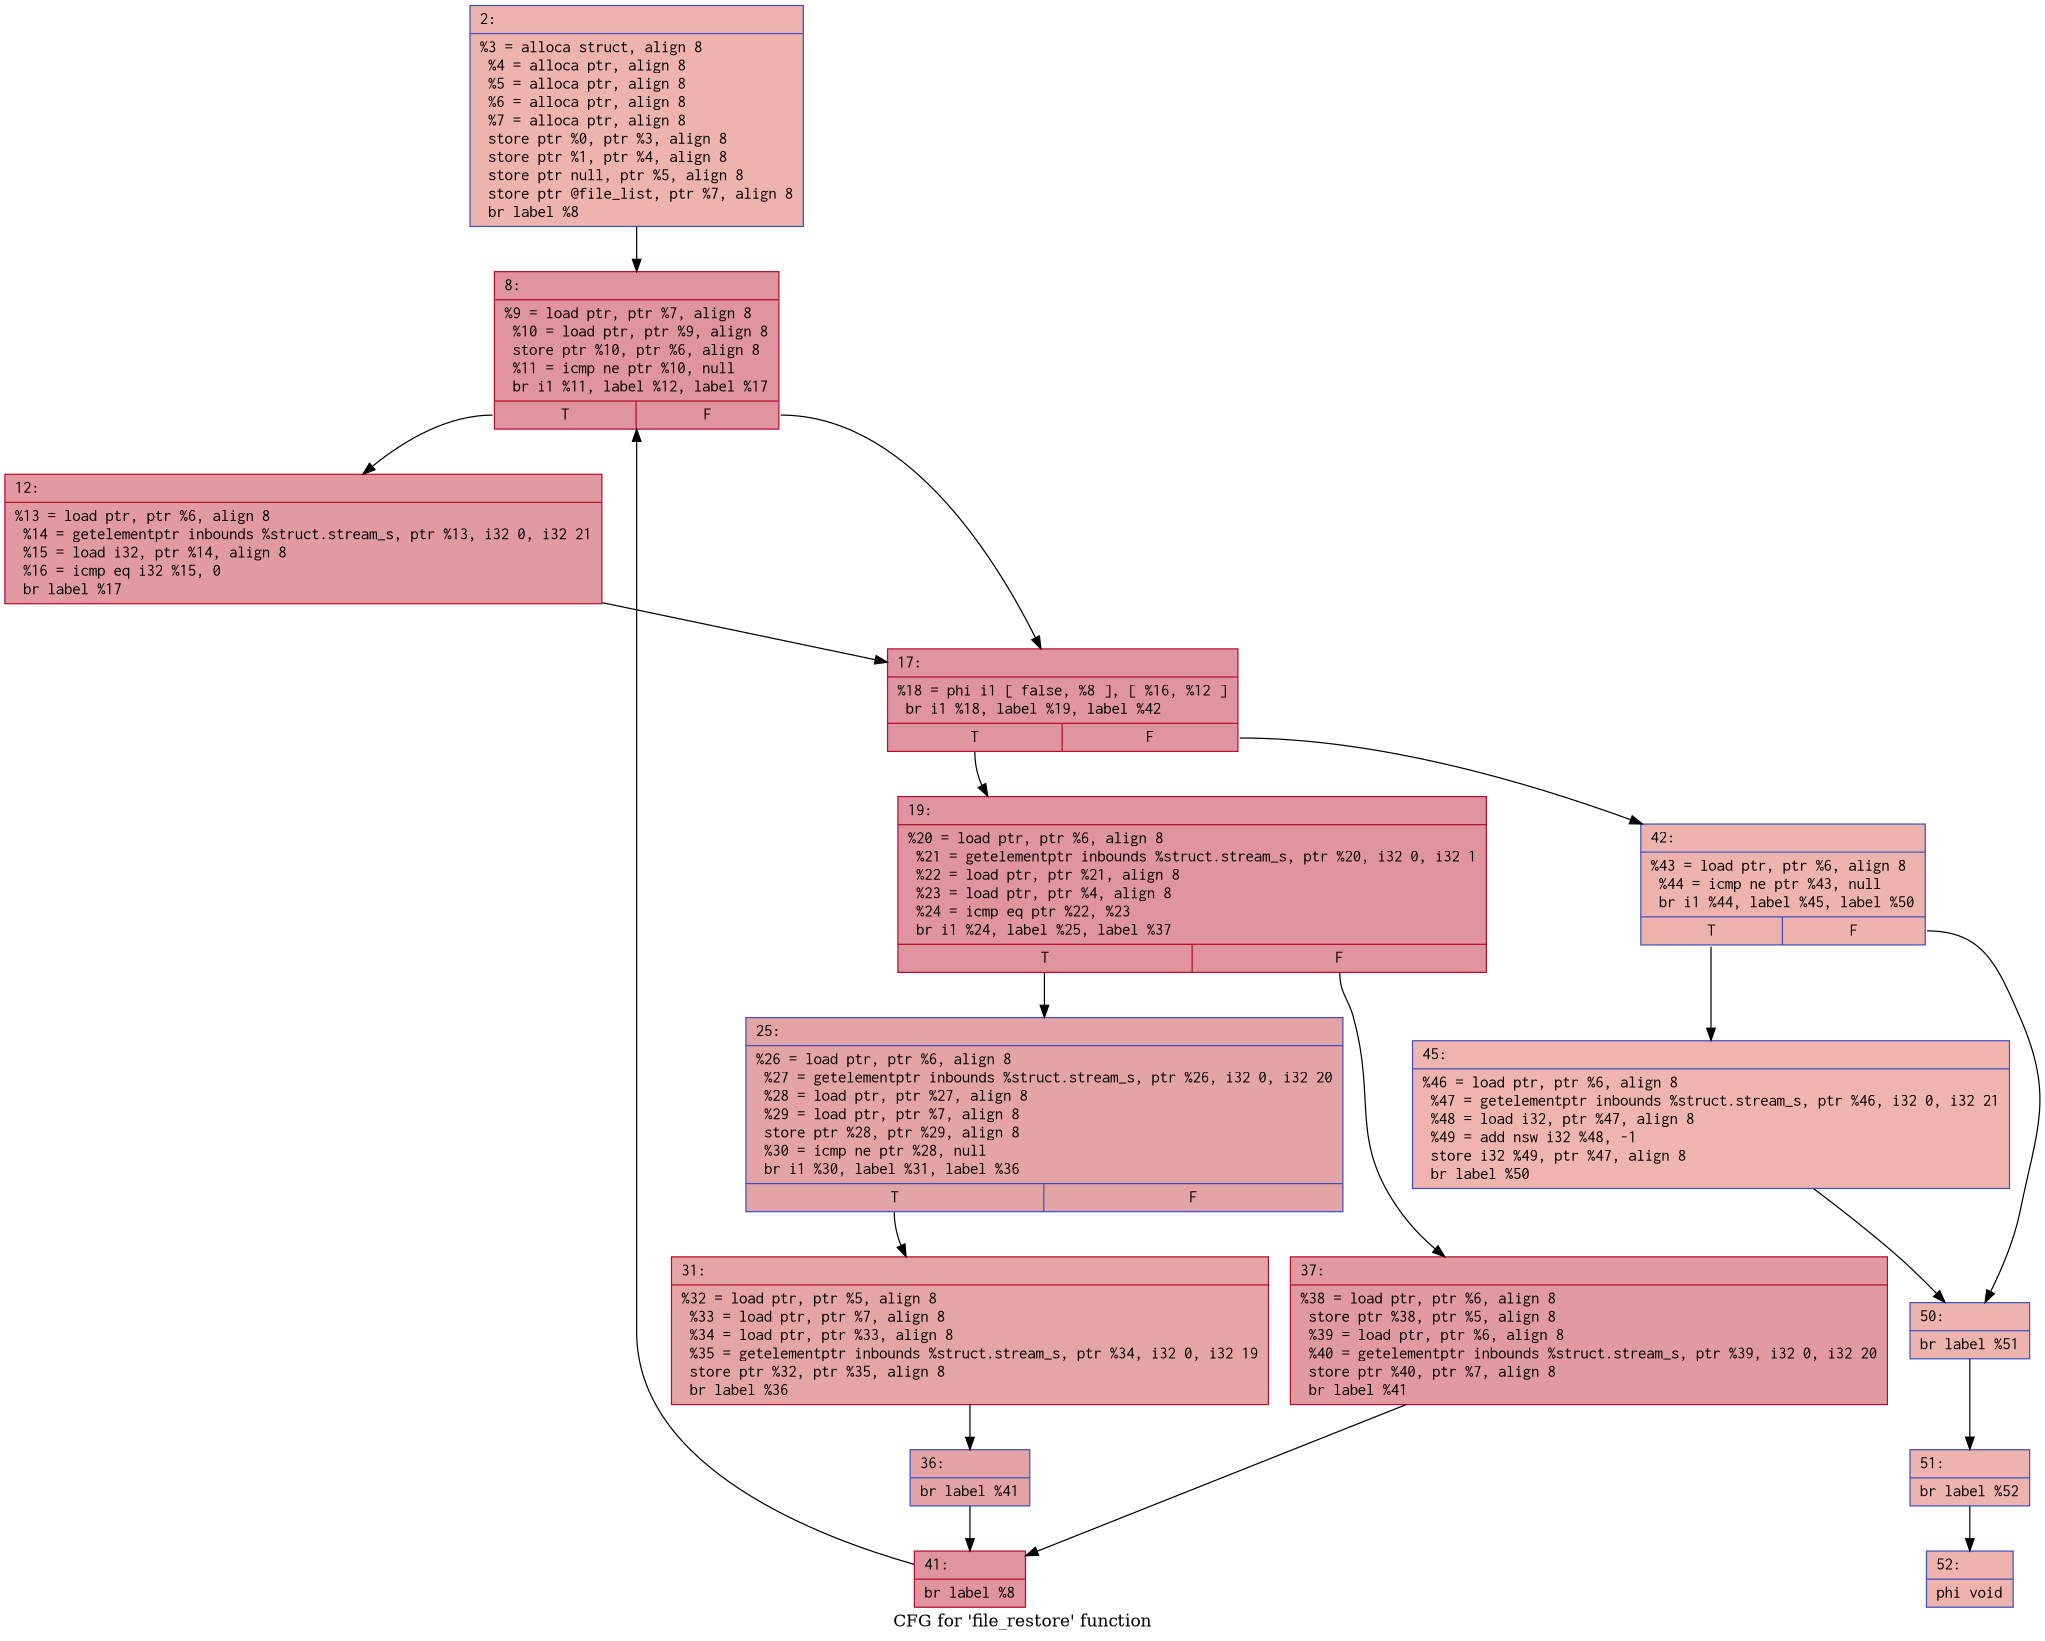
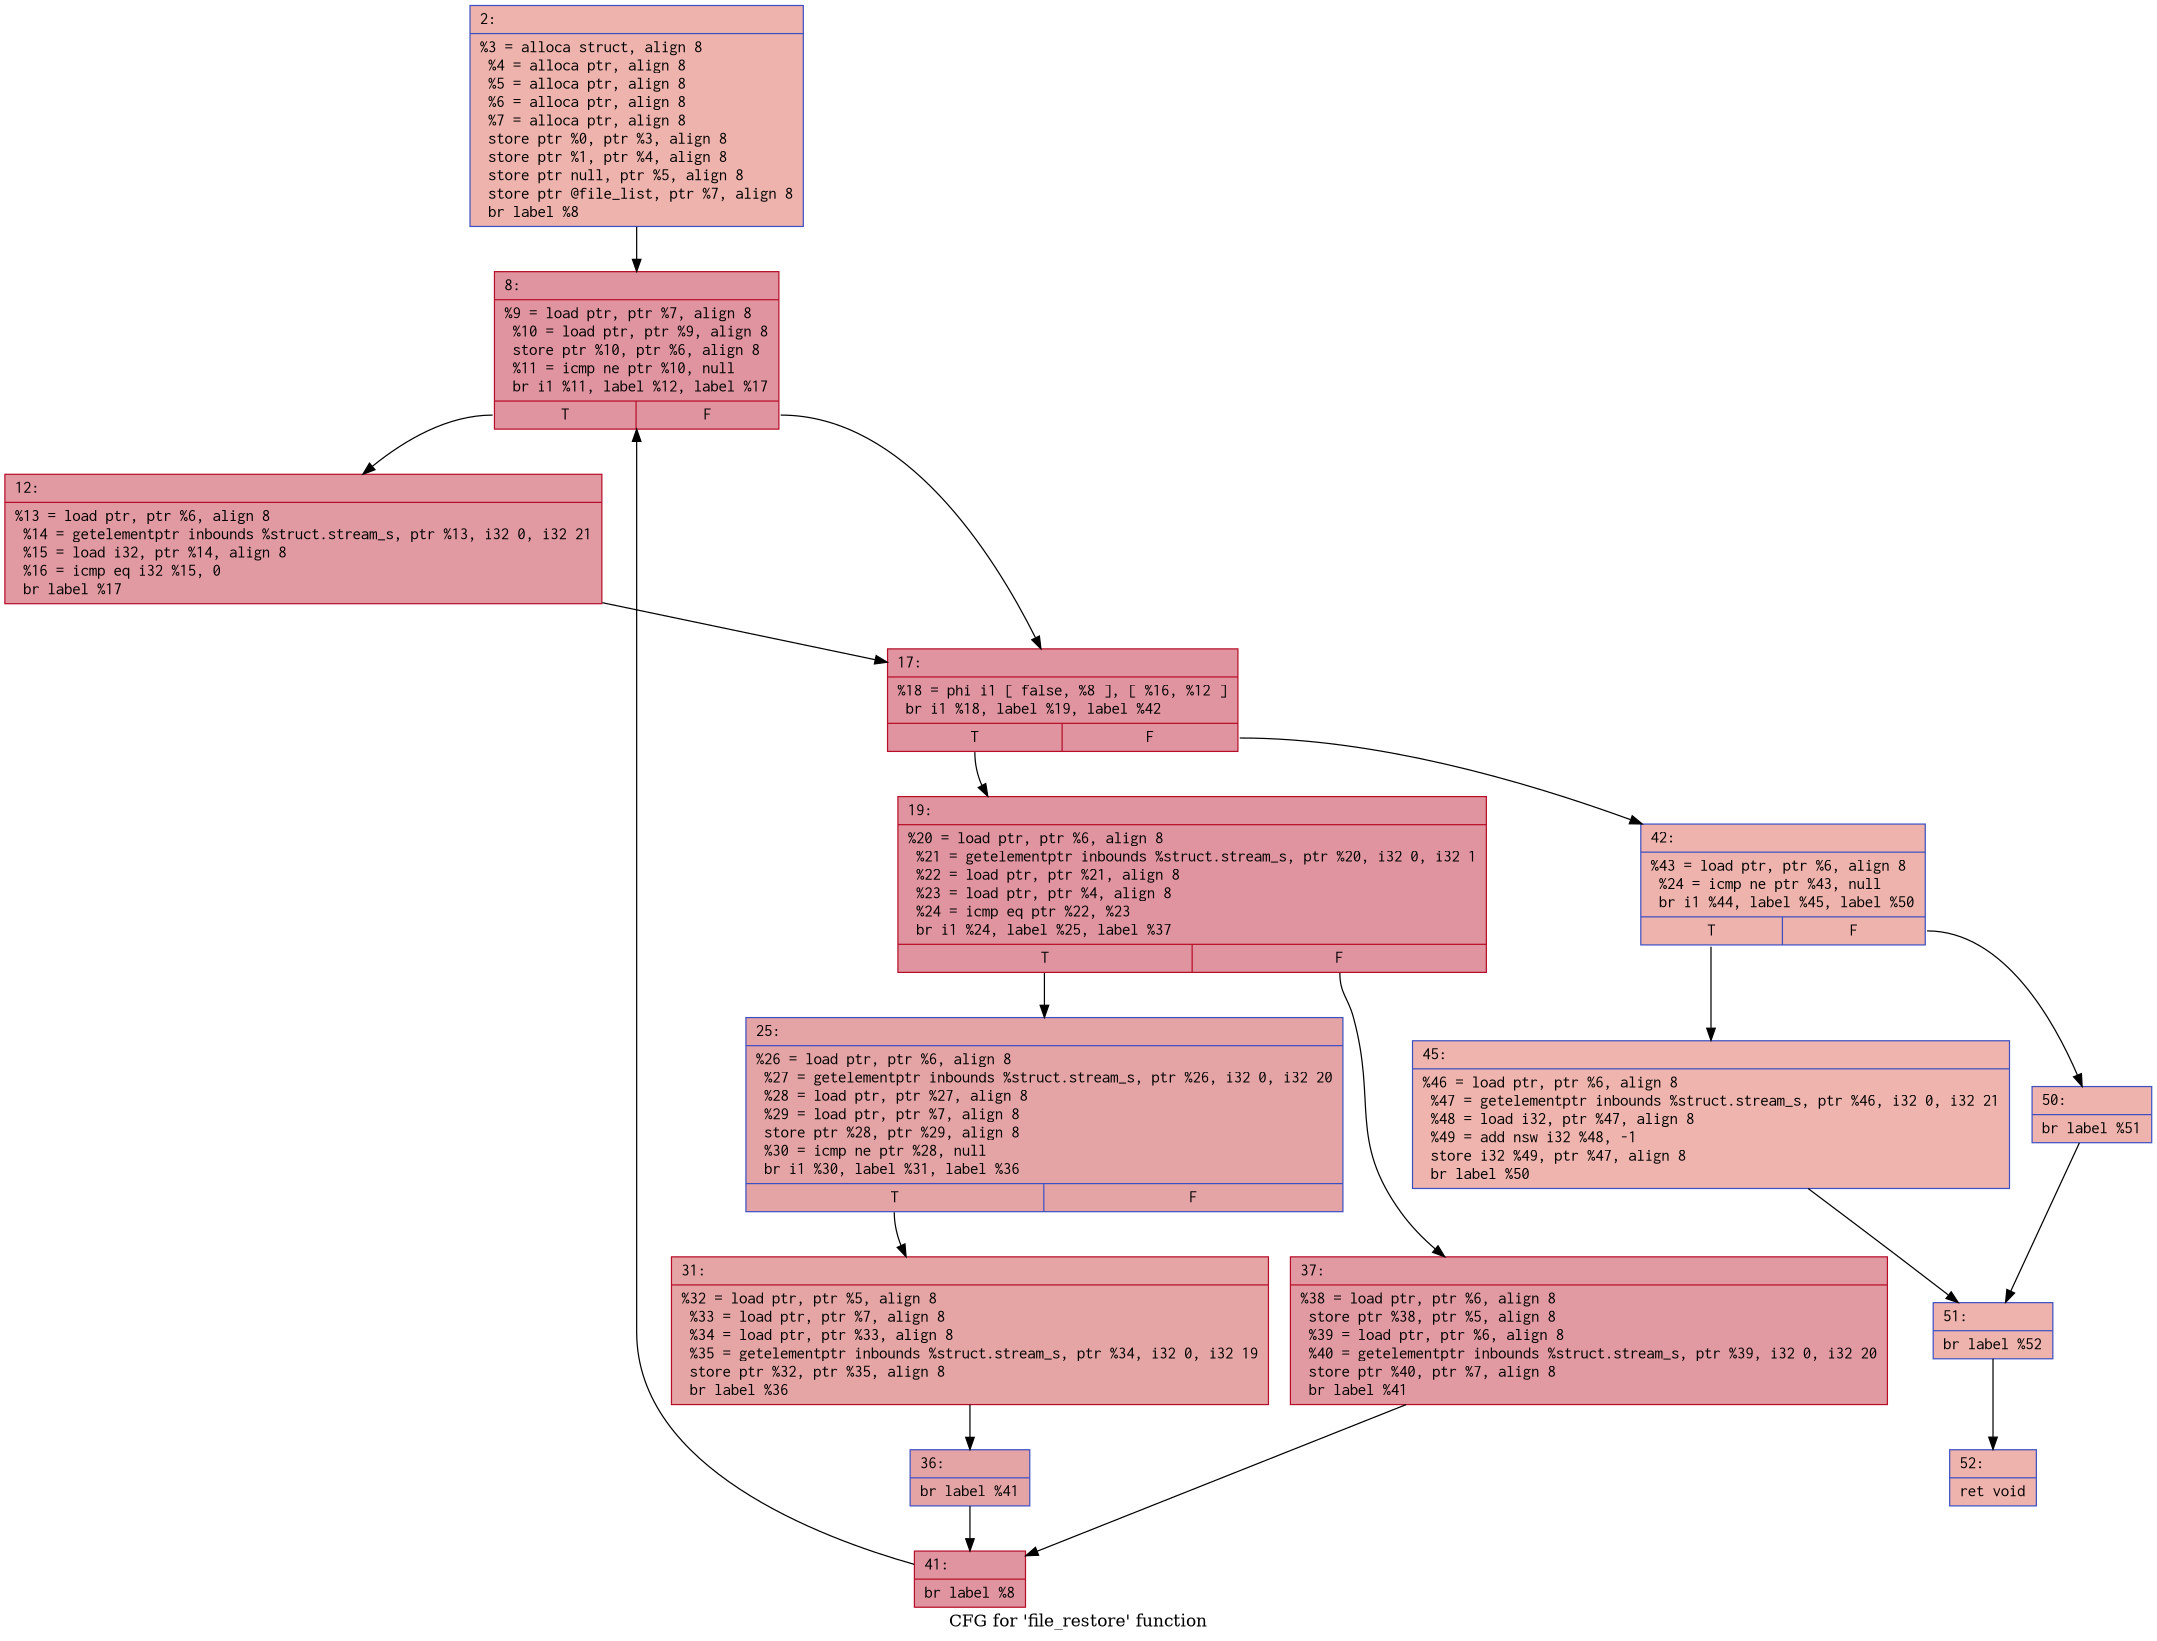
  digraph {
    label="CFG for 'file_restore' function"
    node [color="#3d50c3ff" fillcolor="#d6524470" fontname=Courier shape=record style=filled]
    n1 [label="{2:\l|  %3 = alloca struct, align 8\l  %4 = alloca ptr, align 8\l  %5 = alloca ptr, align 8\l  %6 = alloca ptr, align 8\l  %7 = alloca ptr, align 8\l  store ptr %0, ptr %3, align 8\l  store ptr %1, ptr %4, align 8\l  store ptr null, ptr %5, align 8\l  store ptr @file_list, ptr %7, align 8\l  br label %8\l}"]
    n2 [color="#b70d28ff" fillcolor="#b70d2870" label="{8:\l|  %9 = load ptr, ptr %7, align 8\l  %10 = load ptr, ptr %9, align 8\l  store ptr %10, ptr %6, align 8\l  %11 = icmp ne ptr %10, null\l  br i1 %11, label %12, label %17\l|{<s0>T|<s1>F}}"]
    n3 [color="#b70d28ff" fillcolor="#bb1b2c70" label="{12:\l|  %13 = load ptr, ptr %6, align 8\l  %14 = getelementptr inbounds %struct.stream_s, ptr %13, i32 0, i32 21\l  %15 = load i32, ptr %14, align 8\l  %16 = icmp eq i32 %15, 0\l  br label %17\l}"]
    n4 [color="#b70d28ff" fillcolor="#b70d2870" label="{17:\l|  %18 = phi i1 [ false, %8 ], [ %16, %12 ]\l  br i1 %18, label %19, label %42\l|{<s0>T|<s1>F}}"]
    n5 [color="#b70d28ff" fillcolor="#b70d2870" label="{19:\l|  %20 = load ptr, ptr %6, align 8\l  %21 = getelementptr inbounds %struct.stream_s, ptr %20, i32 0, i32 1\l  %22 = load ptr, ptr %21, align 8\l  %23 = load ptr, ptr %4, align 8\l  %24 = icmp eq ptr %22, %23\l  br i1 %24, label %25, label %37\l|{<s0>T|<s1>F}}"]
-   n6 [label="{42:\l|  %43 = load ptr, ptr %6, align 8\l  %44 = icmp ne ptr %43, null\l  br i1 %44, label %45, label %50\l|{<s0>T|<s1>F}}"]
+   n6 [label="{42:\l|  %43 = load ptr, ptr %6, align 8\l  %24 = icmp ne ptr %43, null\l  br i1 %44, label %45, label %50\l|{<s0>T|<s1>F}}"]
    n7 [fillcolor="#c32e3170" label="{25:\l|  %26 = load ptr, ptr %6, align 8\l  %27 = getelementptr inbounds %struct.stream_s, ptr %26, i32 0, i32 20\l  %28 = load ptr, ptr %27, align 8\l  %29 = load ptr, ptr %7, align 8\l  store ptr %28, ptr %29, align 8\l  %30 = icmp ne ptr %28, null\l  br i1 %30, label %31, label %36\l|{<s0>T|<s1>F}}"]
    n8 [color="#b70d28ff" fillcolor="#bb1b2c70" label="{37:\l|  %38 = load ptr, ptr %6, align 8\l  store ptr %38, ptr %5, align 8\l  %39 = load ptr, ptr %6, align 8\l  %40 = getelementptr inbounds %struct.stream_s, ptr %39, i32 0, i32 20\l  store ptr %40, ptr %7, align 8\l  br label %41\l}"]
    n9 [fillcolor="#d8564670" label="{45:\l|  %46 = load ptr, ptr %6, align 8\l  %47 = getelementptr inbounds %struct.stream_s, ptr %46, i32 0, i32 21\l  %48 = load i32, ptr %47, align 8\l  %49 = add nsw i32 %48, -1\l  store i32 %49, ptr %47, align 8\l  br label %50\l}"]
    n10 [label="{50:\l|  br label %51\l}"]
    n11 [color="#b70d28ff" fillcolor="#c5333470" label="{31:\l|  %32 = load ptr, ptr %5, align 8\l  %33 = load ptr, ptr %7, align 8\l  %34 = load ptr, ptr %33, align 8\l  %35 = getelementptr inbounds %struct.stream_s, ptr %34, i32 0, i32 19\l  store ptr %32, ptr %35, align 8\l  br label %36\l}"]
    n12 [color="#b70d28ff" fillcolor="#b70d2870" label="{41:\l|  br label %8\l}"]
    n13 [label="{51:\l|  br label %52\l}"]
    n14 [fillcolor="#c32e3170" label="{36:\l|  br label %41\l}"]
-   n15 [label="{52:\l|  phi void\l}"]
+   n15 [label="{52:\l|  ret void\l}"]
    n1 -> n2
    n2 -> n3 [tailport=s0]
    n2 -> n4 [tailport=s1]
    n3 -> n4
    n4 -> n5 [tailport=s0]
    n4 -> n6 [tailport=s1]
    n5 -> n7 [tailport=s0]
    n5 -> n8 [tailport=s1]
    n6 -> n9 [tailport=s0]
    n6 -> n10 [tailport=s1]
    n7 -> n11 [tailport=s0]
    n8 -> n12
-   n9 -> n10
+   n9 -> n13
    n10 -> n13
    n11 -> n14
    n12 -> n2
    n13 -> n15
    n14 -> n12
  }
